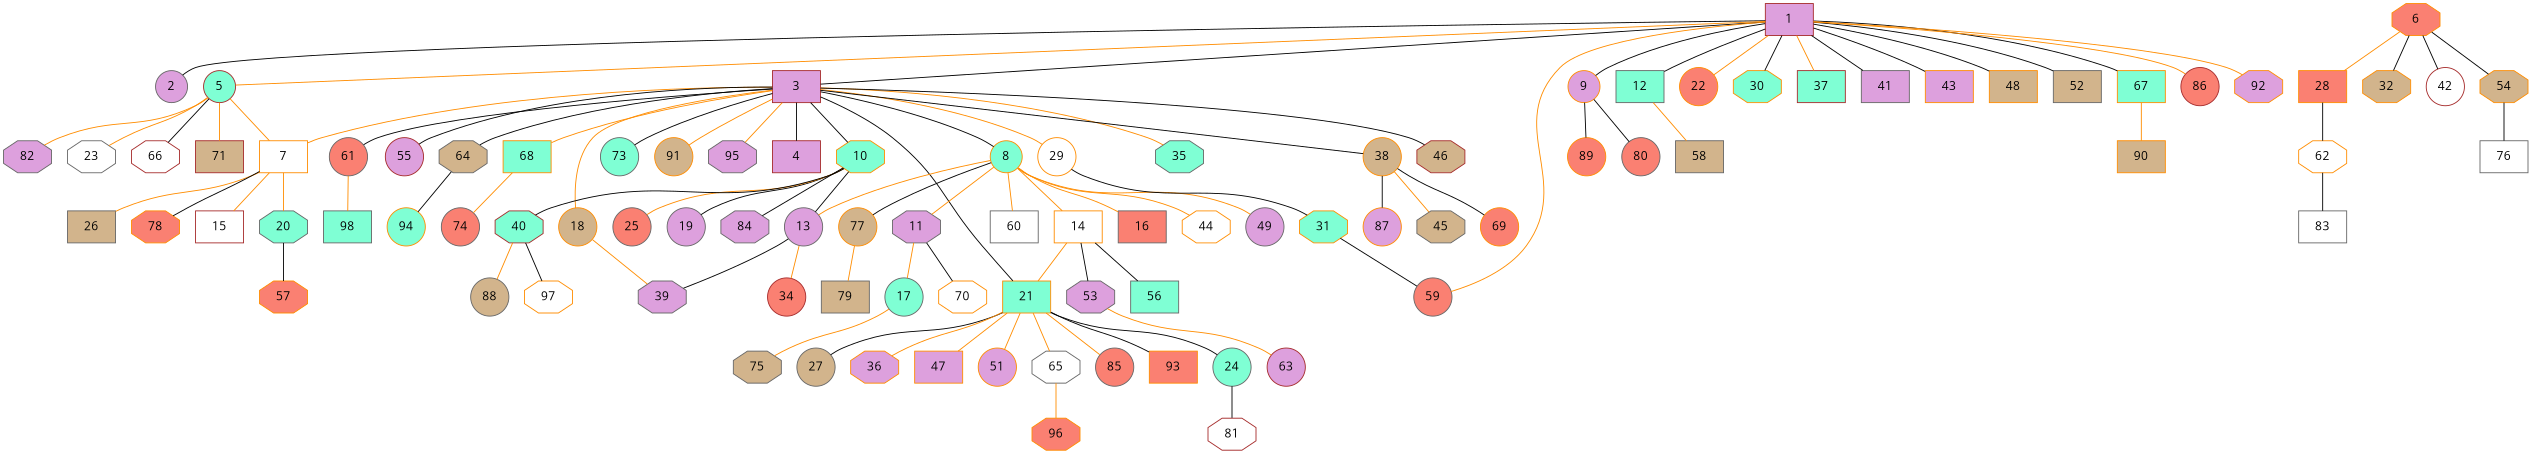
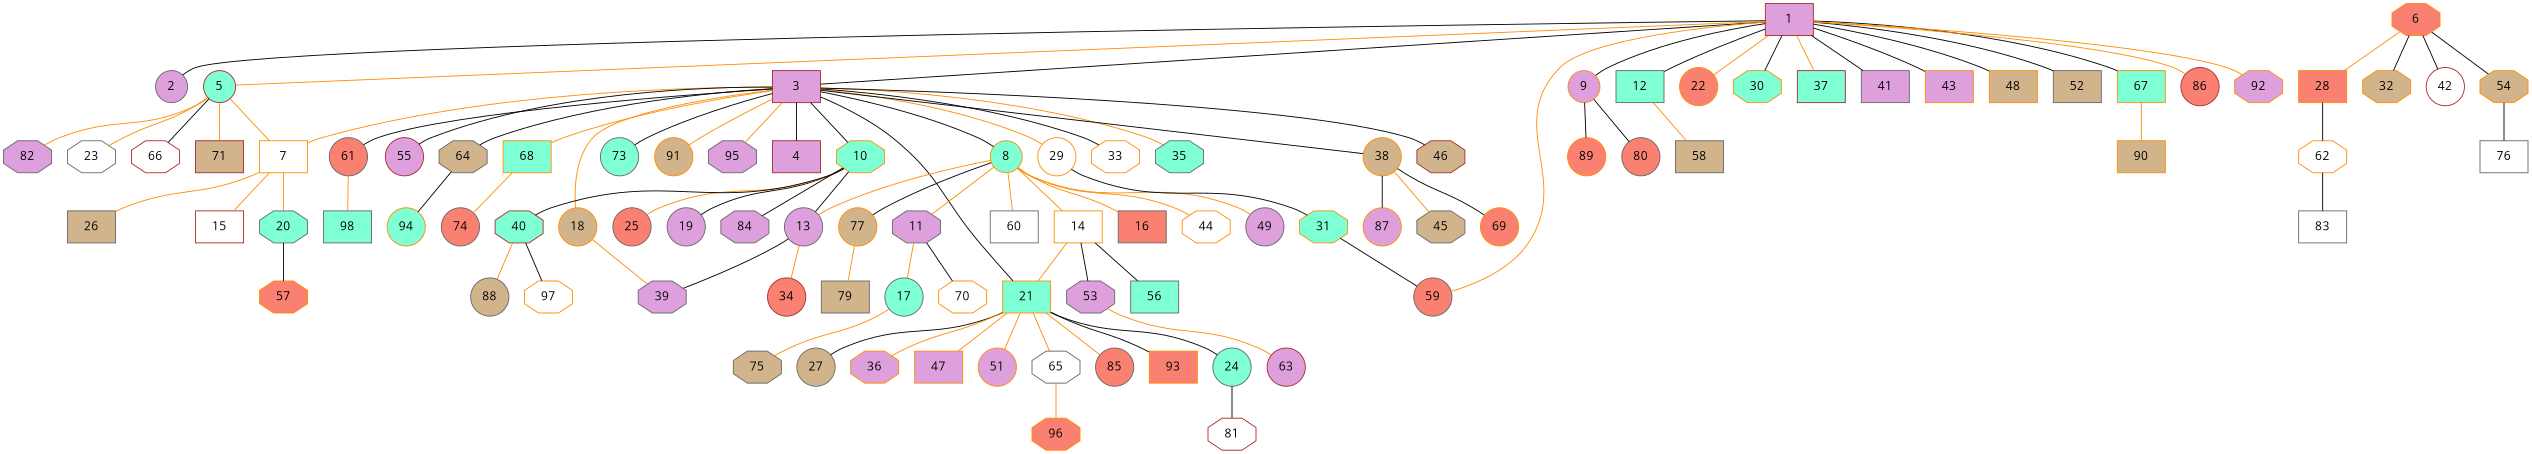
  graph {
    fontname="Open Sans"
    node [color=gray40 fillcolor=plum fontname="Open Sans" shape=circle style=filled]
    edge [color=black fontname="Open Sans"]
    1 [color=brown shape=box]
    2
    3 [color=brown shape=box]
    5 [color=brown fillcolor=aquamarine]
    9 [color=darkorange]
    12 [fillcolor=aquamarine shape=box]
    22 [color=darkorange fillcolor=salmon]
    30 [color=darkorange fillcolor=aquamarine shape=octagon]
    37 [color=brown fillcolor=aquamarine shape=box]
    41 [shape=box]
    43 [color=darkorange shape=box]
    48 [color=darkorange fillcolor=tan shape=box]
    52 [fillcolor=tan shape=box]
    59 [fillcolor=salmon]
    67 [color=darkorange fillcolor=aquamarine shape=box]
    86 [color=brown fillcolor=salmon]
    92 [color=darkorange shape=octagon]
    4 [color=brown shape=box]
    7 [color=darkorange fillcolor=white shape=box]
    8 [color=darkorange fillcolor=aquamarine]
    10 [color=darkorange fillcolor=aquamarine shape=octagon]
    18 [color=darkorange fillcolor=tan]
    21 [color=darkorange fillcolor=aquamarine shape=box]
    29 [color=darkorange fillcolor=white]
+   33 [color=darkorange fillcolor=white shape=octagon]
    35 [fillcolor=aquamarine shape=octagon]
    38 [color=darkorange fillcolor=tan]
    46 [color=brown fillcolor=tan shape=octagon]
    55 [color=brown]
    61 [fillcolor=salmon]
    64 [fillcolor=tan shape=octagon]
    68 [color=darkorange fillcolor=aquamarine shape=box]
    73 [fillcolor=aquamarine]
    91 [color=darkorange fillcolor=tan]
    95 [shape=octagon]
    23 [fillcolor=white shape=octagon]
    66 [color=brown fillcolor=white shape=octagon]
    71 [color=brown fillcolor=tan shape=box]
    82 [shape=octagon]
    80 [fillcolor=salmon]
    89 [color=darkorange fillcolor=salmon]
    58 [fillcolor=tan shape=box]
    90 [color=darkorange fillcolor=tan shape=box]
    15 [color=brown fillcolor=white shape=box]
    20 [fillcolor=aquamarine shape=octagon]
    26 [fillcolor=tan shape=box]
-   78 [color=darkorange fillcolor=salmon shape=octagon]
    11 [shape=octagon]
    13
    14 [color=darkorange fillcolor=white shape=box]
    16 [fillcolor=salmon shape=box]
    44 [color=darkorange fillcolor=white shape=octagon]
    49
    60 [fillcolor=white shape=box]
    77 [color=darkorange fillcolor=tan]
    19
    25 [fillcolor=salmon]
    40 [color=brown fillcolor=aquamarine shape=octagon]
    84 [shape=octagon]
    39 [shape=octagon]
    24 [fillcolor=aquamarine]
    27 [fillcolor=tan]
    36 [color=darkorange shape=octagon]
    47 [color=darkorange shape=box]
    51 [color=darkorange]
    65 [fillcolor=white shape=octagon]
    85 [fillcolor=salmon]
    93 [color=darkorange fillcolor=salmon shape=box]
    31 [color=darkorange fillcolor=aquamarine shape=octagon]
    45 [fillcolor=tan shape=octagon]
    69 [color=darkorange fillcolor=salmon]
    87 [color=darkorange]
    98 [fillcolor=aquamarine shape=box]
    94 [color=darkorange fillcolor=aquamarine]
    74 [fillcolor=salmon]
    6 [color=darkorange fillcolor=salmon shape=octagon]
    28 [color=darkorange fillcolor=salmon shape=box]
    32 [color=darkorange fillcolor=tan shape=octagon]
    42 [color=brown fillcolor=white]
    54 [color=darkorange fillcolor=tan shape=octagon]
    62 [color=darkorange fillcolor=white shape=octagon]
    76 [fillcolor=white shape=box]
    57 [color=darkorange fillcolor=salmon shape=octagon]
    17 [fillcolor=aquamarine]
    70 [color=darkorange fillcolor=white shape=octagon]
    34 [color=brown fillcolor=salmon]
    53 [shape=octagon]
    56 [fillcolor=aquamarine shape=box]
    79 [fillcolor=tan shape=box]
    88 [fillcolor=tan]
    97 [color=darkorange fillcolor=white shape=octagon]
    75 [fillcolor=tan shape=octagon]
    63 [color=brown]
    81 [color=brown fillcolor=white shape=octagon]
    96 [color=darkorange fillcolor=salmon shape=octagon]
    83 [fillcolor=white shape=box]
    1 -- 2
    1 -- 3
    1 -- 5 [color=darkorange]
    1 -- 9
    1 -- 12
    1 -- 22 [color=darkorange]
    1 -- 30
    1 -- 37 [color=darkorange]
    1 -- 41
    1 -- 43
    1 -- 48
    1 -- 52
    1 -- 59 [color=darkorange]
    1 -- 67
    1 -- 86 [color=darkorange]
    1 -- 92 [color=darkorange]
    3 -- 4
    3 -- 7 [color=darkorange]
    3 -- 8
    3 -- 10
    3 -- 18 [color=darkorange]
    3 -- 21
    3 -- 29 [color=darkorange]
+   3 -- 33
    3 -- 35 [color=darkorange]
    3 -- 38
    3 -- 46
    3 -- 55
    3 -- 61
    3 -- 64
    3 -- 68 [color=darkorange]
    3 -- 73
    3 -- 91 [color=darkorange]
    3 -- 95 [color=darkorange]
    5 -- 7 [color=darkorange]
    5 -- 23 [color=darkorange]
    5 -- 66
    5 -- 71 [color=darkorange]
    5 -- 82 [color=darkorange]
    9 -- 80
    9 -- 89
    12 -- 58 [color=darkorange]
    67 -- 90 [color=darkorange]
    7 -- 15 [color=darkorange]
    7 -- 20 [color=darkorange]
    7 -- 26 [color=darkorange]
-   7 -- 78
    8 -- 11 [color=darkorange]
    8 -- 13 [color=darkorange]
    8 -- 14 [color=darkorange]
    8 -- 16 [color=darkorange]
    8 -- 44 [color=darkorange]
    8 -- 49 [color=darkorange]
    8 -- 60 [color=darkorange]
    8 -- 77
    10 -- 13
    10 -- 19
    10 -- 25 [color=darkorange]
    10 -- 40
    10 -- 84
    18 -- 39 [color=darkorange]
    21 -- 24
    21 -- 27
    21 -- 36 [color=darkorange]
    21 -- 47 [color=darkorange]
    21 -- 51 [color=darkorange]
    21 -- 65 [color=darkorange]
    21 -- 85 [color=darkorange]
    21 -- 93
    29 -- 31
    38 -- 45 [color=darkorange]
    38 -- 69
    38 -- 87
    61 -- 98 [color=darkorange]
    64 -- 94
    68 -- 74 [color=darkorange]
    20 -- 57
    11 -- 17 [color=darkorange]
    11 -- 70
    13 -- 39
    13 -- 34 [color=darkorange]
    14 -- 21 [color=darkorange]
    14 -- 53
    14 -- 56
    77 -- 79 [color=darkorange]
    40 -- 88 [color=darkorange]
    40 -- 97
    24 -- 81
    65 -- 96 [color=darkorange]
    31 -- 59
    6 -- 28 [color=darkorange]
    6 -- 32
    6 -- 42
    6 -- 54
    28 -- 62
    54 -- 76
    62 -- 83
    17 -- 75 [color=darkorange]
    53 -- 63 [color=darkorange]
  }
